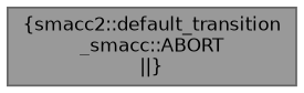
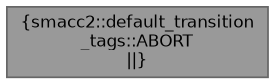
  digraph {
-   n1 [color=gray40 fillcolor=grey60 fontcolor=black fontname=Helvetica fontsize=10 height=0.2 label="{smacc2::default_transition\l_smacc::ABORT\n||}" shape=box style=filled width=0.4]
+   n1 [color=gray40 fillcolor=grey60 fontcolor=black fontname=Helvetica fontsize=10 height=0.2 label="{smacc2::default_transition\l_tags::ABORT\n||}" shape=box style=filled width=0.4]
  }
